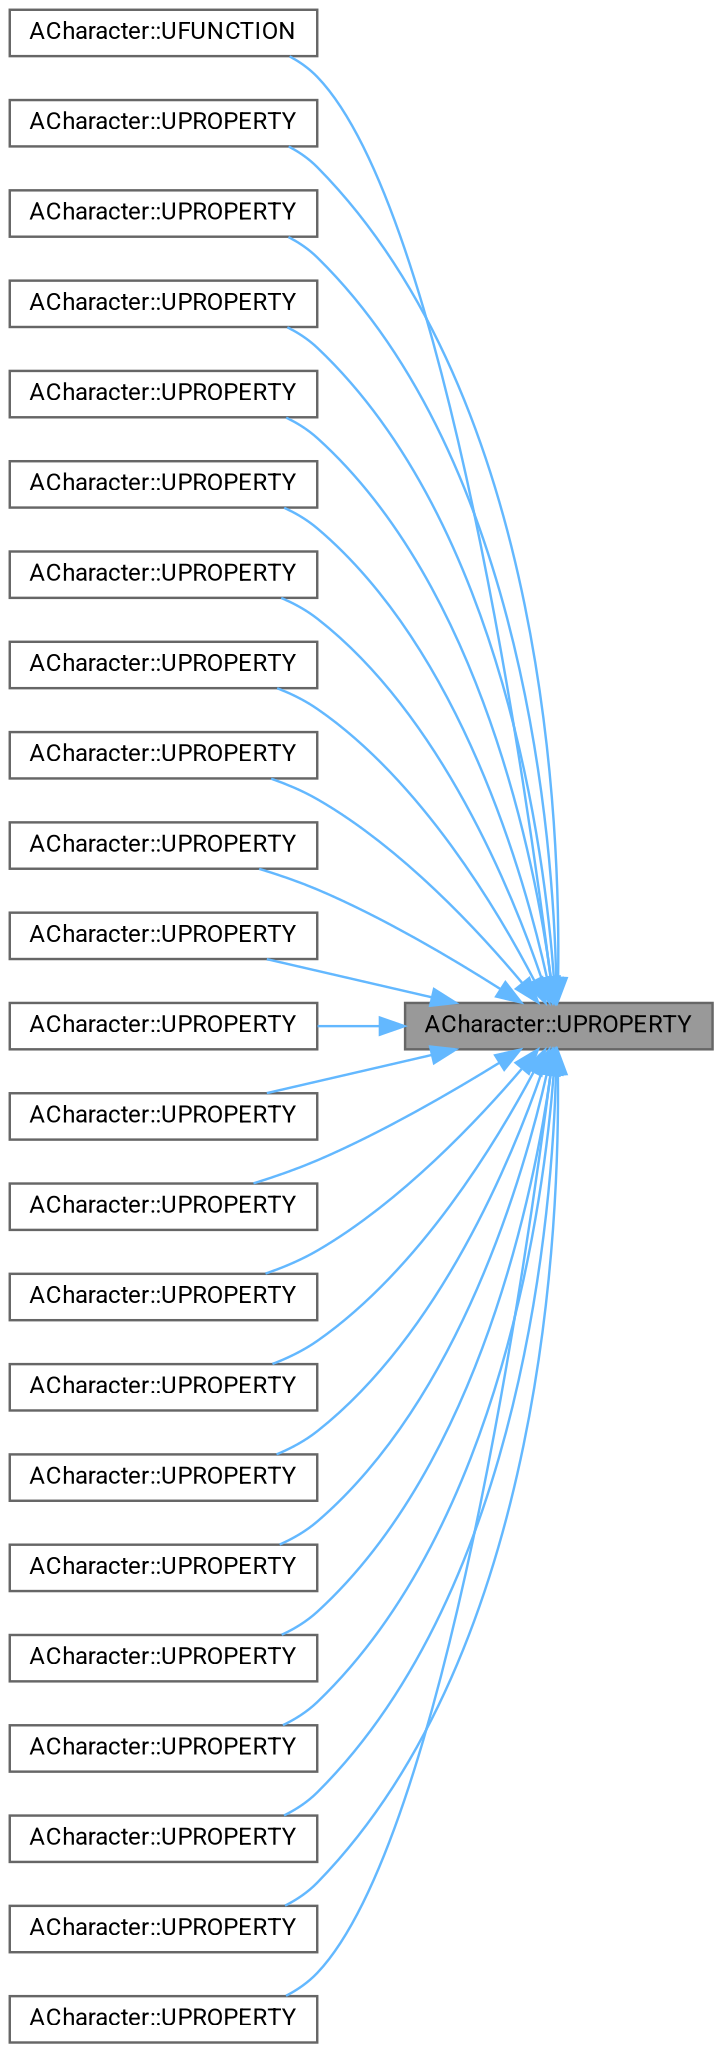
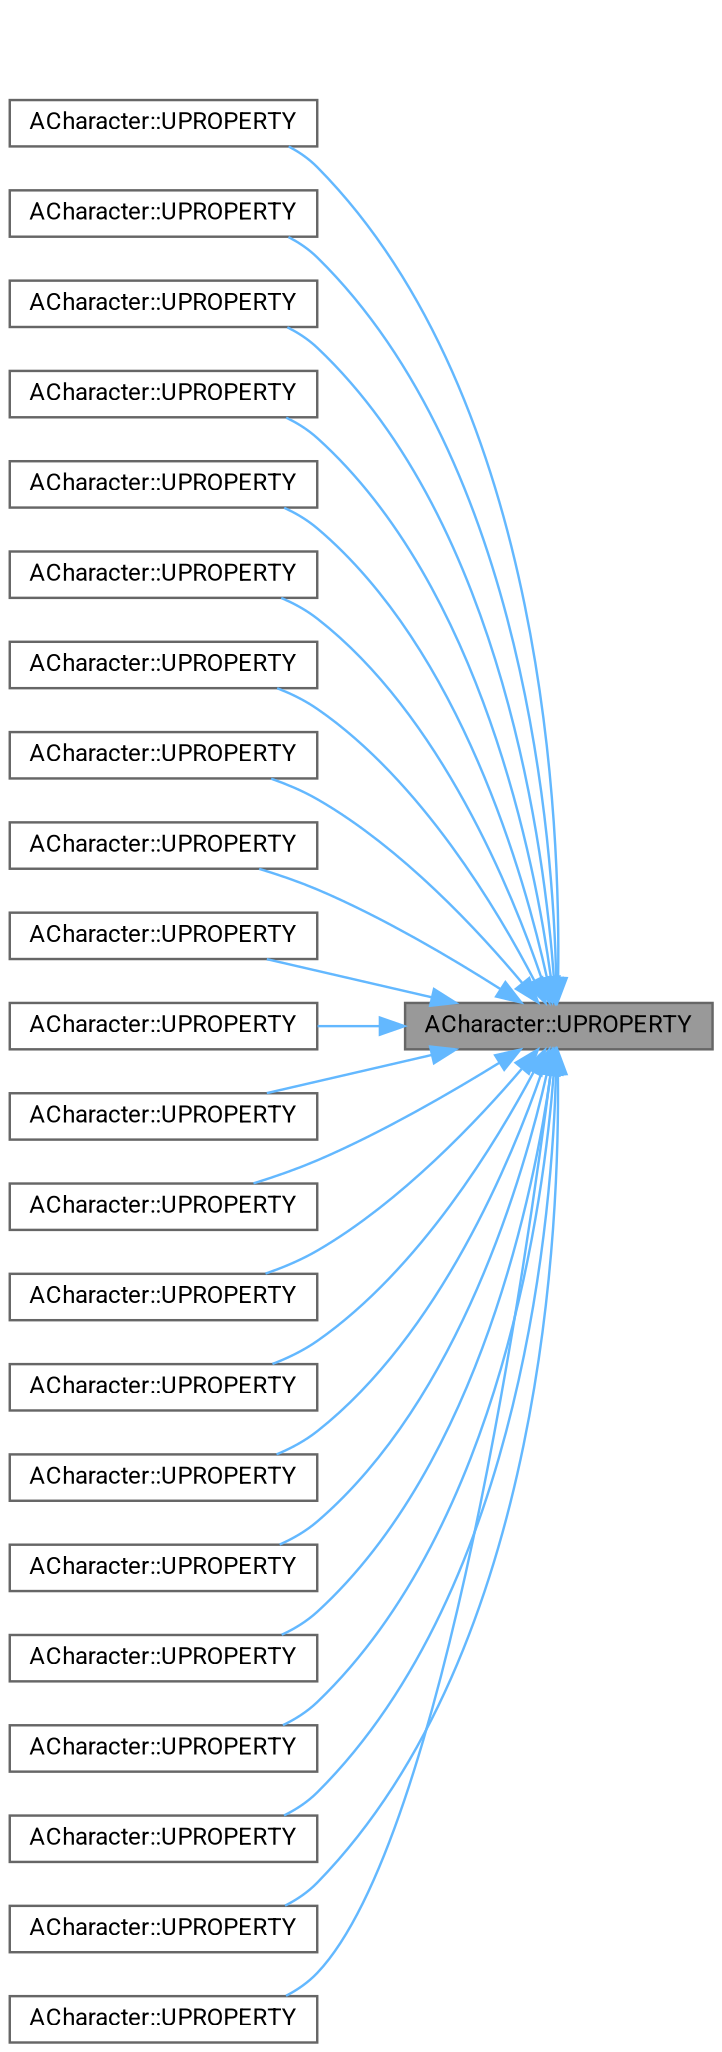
  digraph {
    rankdir=RL
    fontname=Roboto
    node [color=grey40 fillcolor=white fontname=Roboto fontsize=10 shape=box style=filled]
    edge [color=steelblue1 dir=back fontname=Roboto fontsize=10 labelfontname=Helvetica labelfontsize=10 style=solid]
    n1 [color=gray40 fillcolor=grey60 fontcolor=black height=0.2 label="ACharacter::UPROPERTY" width=0.4]
-   n2 [height=0.2 label="ACharacter::UFUNCTION" width=0.4]
    n3 [height=0.2 label="ACharacter::UPROPERTY" width=0.4]
    n4 [height=0.2 label="ACharacter::UPROPERTY" width=0.4]
    n5 [height=0.2 label="ACharacter::UPROPERTY" width=0.4]
    n6 [height=0.2 label="ACharacter::UPROPERTY" width=0.4]
    n7 [height=0.2 label="ACharacter::UPROPERTY" width=0.4]
    n8 [height=0.2 label="ACharacter::UPROPERTY" width=0.4]
    n9 [height=0.2 label="ACharacter::UPROPERTY" width=0.4]
    n10 [height=0.2 label="ACharacter::UPROPERTY" width=0.4]
    n11 [height=0.2 label="ACharacter::UPROPERTY" width=0.4]
    n12 [height=0.2 label="ACharacter::UPROPERTY" width=0.4]
    n13 [height=0.2 label="ACharacter::UPROPERTY" width=0.4]
    n14 [height=0.2 label="ACharacter::UPROPERTY" width=0.4]
    n15 [height=0.2 label="ACharacter::UPROPERTY" width=0.4]
    n16 [height=0.2 label="ACharacter::UPROPERTY" width=0.4]
    n17 [height=0.2 label="ACharacter::UPROPERTY" width=0.4]
    n18 [height=0.2 label="ACharacter::UPROPERTY" width=0.4]
    n19 [height=0.2 label="ACharacter::UPROPERTY" width=0.4]
    n20 [height=0.2 label="ACharacter::UPROPERTY" width=0.4]
    n21 [height=0.2 label="ACharacter::UPROPERTY" width=0.4]
    n22 [height=0.2 label="ACharacter::UPROPERTY" width=0.4]
    n23 [height=0.2 label="ACharacter::UPROPERTY" width=0.4]
    n24 [height=0.2 label="ACharacter::UPROPERTY" width=0.4]
-   n1 -> n2
    n1 -> n3
    n1 -> n4
    n1 -> n5
    n1 -> n6
    n1 -> n7
    n1 -> n8
    n1 -> n9
    n1 -> n10
    n1 -> n11
    n1 -> n12
    n1 -> n13
    n1 -> n14
    n1 -> n15
    n1 -> n16
    n1 -> n17
    n1 -> n18
    n1 -> n19
    n1 -> n20
    n1 -> n21
    n1 -> n22
    n1 -> n23
    n1 -> n24
  }
